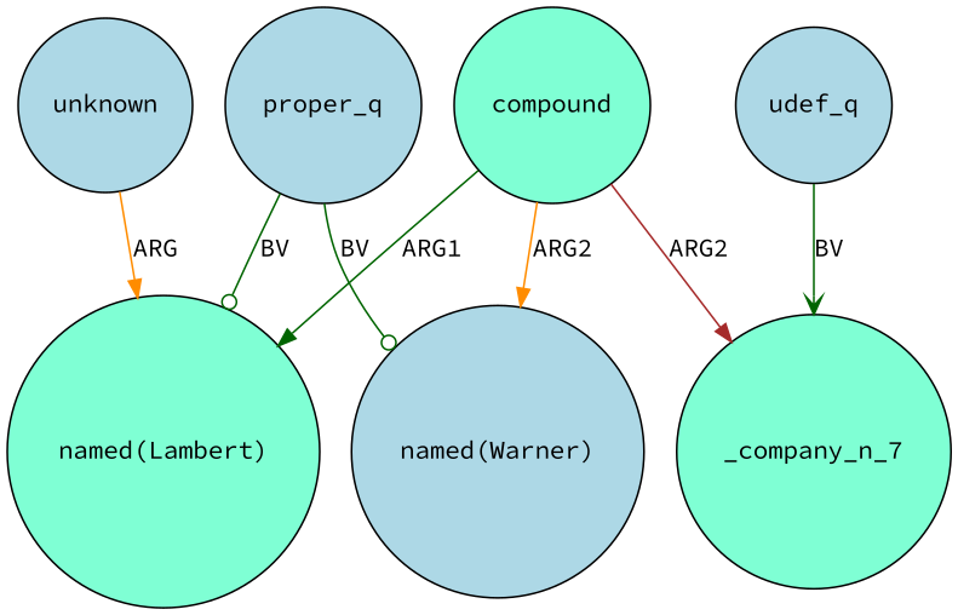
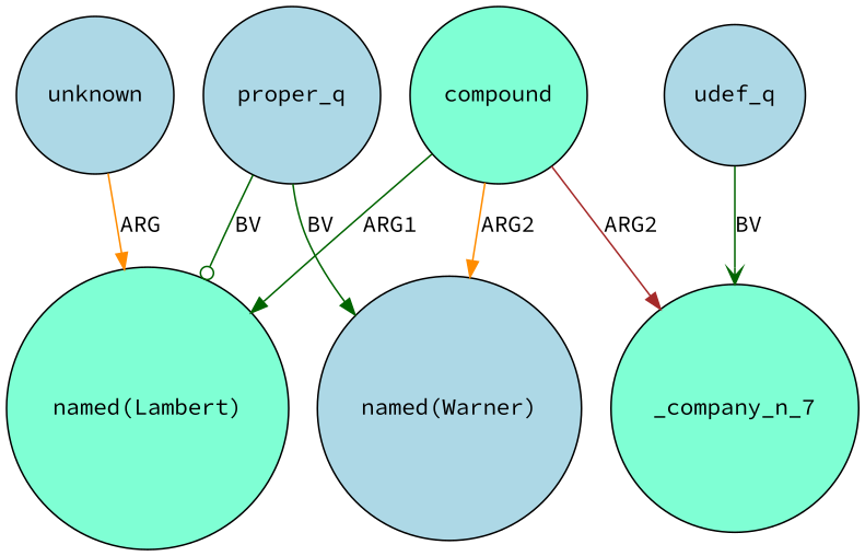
  digraph {
    fontname="Source Code Pro"
    node [fillcolor=lightblue fontname="Source Code Pro" shape=circle style=filled]
    edge [arrowhead=normal color=darkgreen fontname="Source Code Pro"]
    proper_q
    "named(Warner)"
    "named(Lambert)" [fillcolor=aquamarine]
    unknown
    n5 [fillcolor=aquamarine label=_company_n_7]
    udef_q
    compound [fillcolor=aquamarine]
-   proper_q -> "named(Warner)" [arrowhead=odot label=BV]
+   proper_q -> "named(Warner)" [label=BV]
    proper_q -> "named(Lambert)" [arrowhead=odot label=BV]
    unknown -> "named(Lambert)" [color=darkorange label=ARG]
    udef_q -> n5 [arrowhead=vee label=BV]
    compound -> "named(Warner)" [color=darkorange label=ARG2]
    compound -> "named(Lambert)" [label=ARG1]
    compound -> n5 [color=brown label=ARG2]
  }
